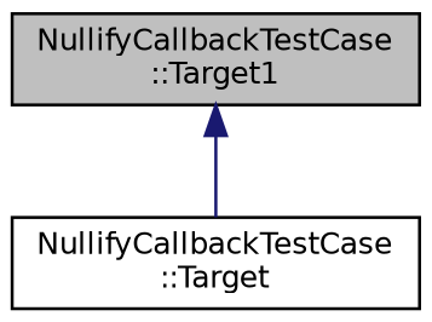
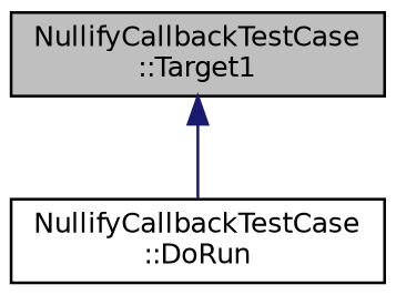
  digraph {
    rankdir=TB
    node [color=black fontname=Helvetica fontsize=10 shape=record style=filled]
    n1 [fillcolor=grey75 fontcolor=black height=0.2 label="NullifyCallbackTestCase\l::Target1" width=0.4]
-   n2 [fillcolor=white height=0.2 label="NullifyCallbackTestCase\l::Target" width=0.4]
+   n2 [fillcolor=white height=0.2 label="NullifyCallbackTestCase\l::DoRun" width=0.4]
    n1 -> n2 [color=midnightblue dir=back fontname=Helvetica fontsize=10 labelfontname=Helvetica labelfontsize=10 style=solid]
  }
